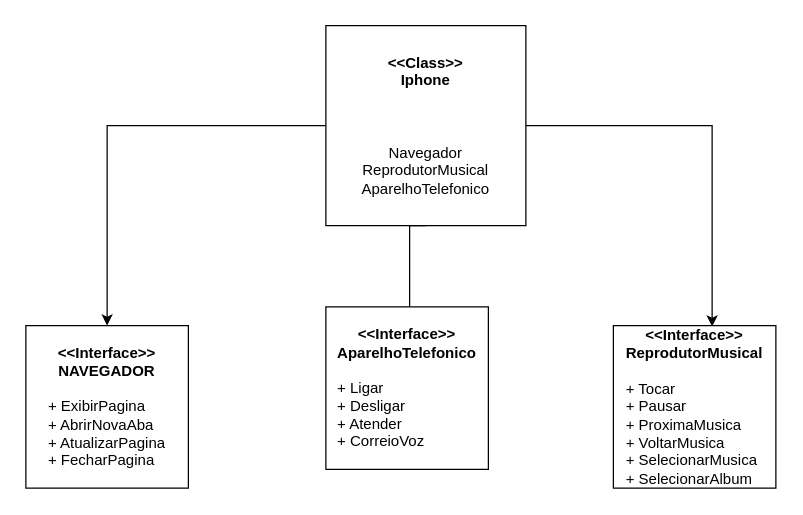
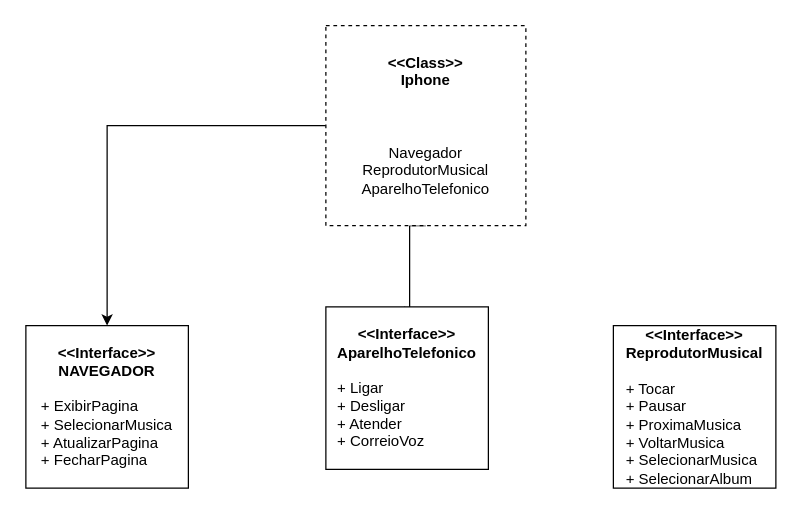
  <mxCell id="0" />
  <mxCell id="1" parent="0" />
- <mxCell id="2" value="&lt;b&gt;&amp;lt;&amp;lt;Interface&amp;gt;&amp;gt;&lt;br&gt;NAVEGADOR&lt;/b&gt;&lt;br&gt;&lt;br&gt;&lt;div style=&quot;text-align: left;&quot;&gt;&lt;span style=&quot;background-color: initial;&quot;&gt;+ ExibirPagina&lt;/span&gt;&lt;/div&gt;&lt;div style=&quot;text-align: left;&quot;&gt;&lt;span style=&quot;background-color: initial;&quot;&gt;+ AbrirNovaAba&lt;/span&gt;&lt;/div&gt;&lt;div style=&quot;text-align: left;&quot;&gt;&lt;span style=&quot;background-color: initial;&quot;&gt;+ AtualizarPagina&lt;/span&gt;&lt;/div&gt;&lt;div style=&quot;text-align: left;&quot;&gt;&lt;span style=&quot;background-color: initial;&quot;&gt;+ FecharPagina&lt;/span&gt;&lt;/div&gt;" style="whiteSpace=wrap;html=1;aspect=fixed;" vertex="1" parent="1"><mxGeometry x="20" y="260" width="130" height="130" as="geometry" /></mxCell>
+ <mxCell id="2" value="&lt;b&gt;&amp;lt;&amp;lt;Interface&amp;gt;&amp;gt;&lt;br&gt;NAVEGADOR&lt;/b&gt;&lt;br&gt;&lt;br&gt;&lt;div style=&quot;text-align: left;&quot;&gt;&lt;span style=&quot;background-color: initial;&quot;&gt;+ ExibirPagina&lt;/span&gt;&lt;/div&gt;&lt;div style=&quot;text-align: left;&quot;&gt;&lt;span style=&quot;background-color: initial;&quot;&gt;+ SelecionarMusica&lt;/span&gt;&lt;/div&gt;&lt;div style=&quot;text-align: left;&quot;&gt;&lt;span style=&quot;background-color: initial;&quot;&gt;+ AtualizarPagina&lt;/span&gt;&lt;/div&gt;&lt;div style=&quot;text-align: left;&quot;&gt;&lt;span style=&quot;background-color: initial;&quot;&gt;+ FecharPagina&lt;/span&gt;&lt;/div&gt;" style="whiteSpace=wrap;html=1;aspect=fixed;" vertex="1" parent="1"><mxGeometry x="20" y="260" width="130" height="130" as="geometry" /></mxCell>
  <mxCell id="3" style="edgeStyle=elbowEdgeStyle;rounded=0;orthogonalLoop=1;jettySize=auto;html=1;exitX=0;exitY=0.5;exitDx=0;exitDy=0;entryX=0.5;entryY=0;entryDx=0;entryDy=0;" edge="1" parent="1" source="6" target="2"><mxGeometry relative="1" as="geometry"><Array as="points"><mxPoint x="85" y="140" /></Array></mxGeometry></mxCell>
  <mxCell id="4" style="edgeStyle=elbowEdgeStyle;rounded=0;orthogonalLoop=1;jettySize=auto;html=1;exitX=0.5;exitY=1;exitDx=0;exitDy=0;entryX=0.418;entryY=0.031;entryDx=0;entryDy=0;entryPerimeter=0;" edge="1" parent="1" source="6" target="7"><mxGeometry relative="1" as="geometry" /></mxCell>
- <mxCell id="5" style="edgeStyle=elbowEdgeStyle;rounded=0;orthogonalLoop=1;jettySize=auto;html=1;exitX=1;exitY=0.5;exitDx=0;exitDy=0;entryX=0.606;entryY=0.006;entryDx=0;entryDy=0;entryPerimeter=0;" edge="1" parent="1" source="6" target="8"><mxGeometry relative="1" as="geometry"><Array as="points"><mxPoint x="569" y="160" /></Array></mxGeometry></mxCell>
- <mxCell id="6" value="&lt;b&gt;&amp;lt;&amp;lt;Class&amp;gt;&amp;gt;&lt;br&gt;Iphone&lt;br&gt;&lt;/b&gt;&lt;br&gt;&lt;br&gt;&lt;br&gt;Navegador&lt;br&gt;ReprodutorMusical&lt;br&gt;AparelhoTelefonico" style="whiteSpace=wrap;html=1;aspect=fixed;" vertex="1" parent="1"><mxGeometry x="260" y="20" width="160" height="160" as="geometry" /></mxCell>
+ <mxCell id="6" value="&lt;b&gt;&amp;lt;&amp;lt;Class&amp;gt;&amp;gt;&lt;br&gt;Iphone&lt;br&gt;&lt;/b&gt;&lt;br&gt;&lt;br&gt;&lt;br&gt;Navegador&lt;br&gt;ReprodutorMusical&lt;br&gt;AparelhoTelefonico" style="whiteSpace=wrap;html=1;aspect=fixed;dashed=1;" vertex="1" parent="1"><mxGeometry x="260" y="20" width="160" height="160" as="geometry" /></mxCell>
  <mxCell id="7" value="&lt;b&gt;&amp;lt;&amp;lt;Interface&amp;gt;&amp;gt;&lt;br&gt;AparelhoTelefonico&lt;/b&gt;&lt;br&gt;&lt;br&gt;&lt;div style=&quot;text-align: left;&quot;&gt;&lt;span style=&quot;background-color: initial;&quot;&gt;+ Ligar&lt;/span&gt;&lt;/div&gt;&lt;div style=&quot;text-align: left;&quot;&gt;&lt;span style=&quot;background-color: initial;&quot;&gt;+ Desligar&lt;/span&gt;&lt;/div&gt;&lt;div style=&quot;text-align: left;&quot;&gt;&lt;span style=&quot;background-color: initial;&quot;&gt;+ Atender&lt;/span&gt;&lt;/div&gt;&lt;div style=&quot;text-align: left;&quot;&gt;&lt;span style=&quot;background-color: initial;&quot;&gt;+ CorreioVoz&lt;/span&gt;&lt;/div&gt;" style="whiteSpace=wrap;html=1;aspect=fixed;" vertex="1" parent="1"><mxGeometry x="260" y="245" width="130" height="130" as="geometry" /></mxCell>
  <mxCell id="8" value="&lt;b&gt;&amp;lt;&amp;lt;Interface&amp;gt;&amp;gt;&lt;br&gt;ReprodutorMusical&lt;/b&gt;&lt;br&gt;&lt;br&gt;&lt;div style=&quot;text-align: justify;&quot;&gt;&lt;span style=&quot;background-color: initial;&quot;&gt;+ Tocar&lt;/span&gt;&lt;/div&gt;&lt;div style=&quot;text-align: justify;&quot;&gt;&lt;span style=&quot;background-color: initial;&quot;&gt;+ Pausar&lt;/span&gt;&lt;/div&gt;&lt;div style=&quot;text-align: justify;&quot;&gt;&lt;span style=&quot;background-color: initial;&quot;&gt;+ ProximaMusica&lt;/span&gt;&lt;/div&gt;&lt;div style=&quot;text-align: justify;&quot;&gt;&lt;span style=&quot;background-color: initial;&quot;&gt;+ VoltarMusica&lt;/span&gt;&lt;/div&gt;&lt;div style=&quot;text-align: justify;&quot;&gt;&lt;span style=&quot;background-color: initial;&quot;&gt;+ SelecionarMusica&lt;/span&gt;&lt;/div&gt;&lt;div style=&quot;text-align: justify;&quot;&gt;&lt;span style=&quot;background-color: initial;&quot;&gt;+ SelecionarAlbum&lt;/span&gt;&lt;/div&gt;" style="whiteSpace=wrap;html=1;aspect=fixed;" vertex="1" parent="1"><mxGeometry x="490" y="260" width="130" height="130" as="geometry" /></mxCell>
